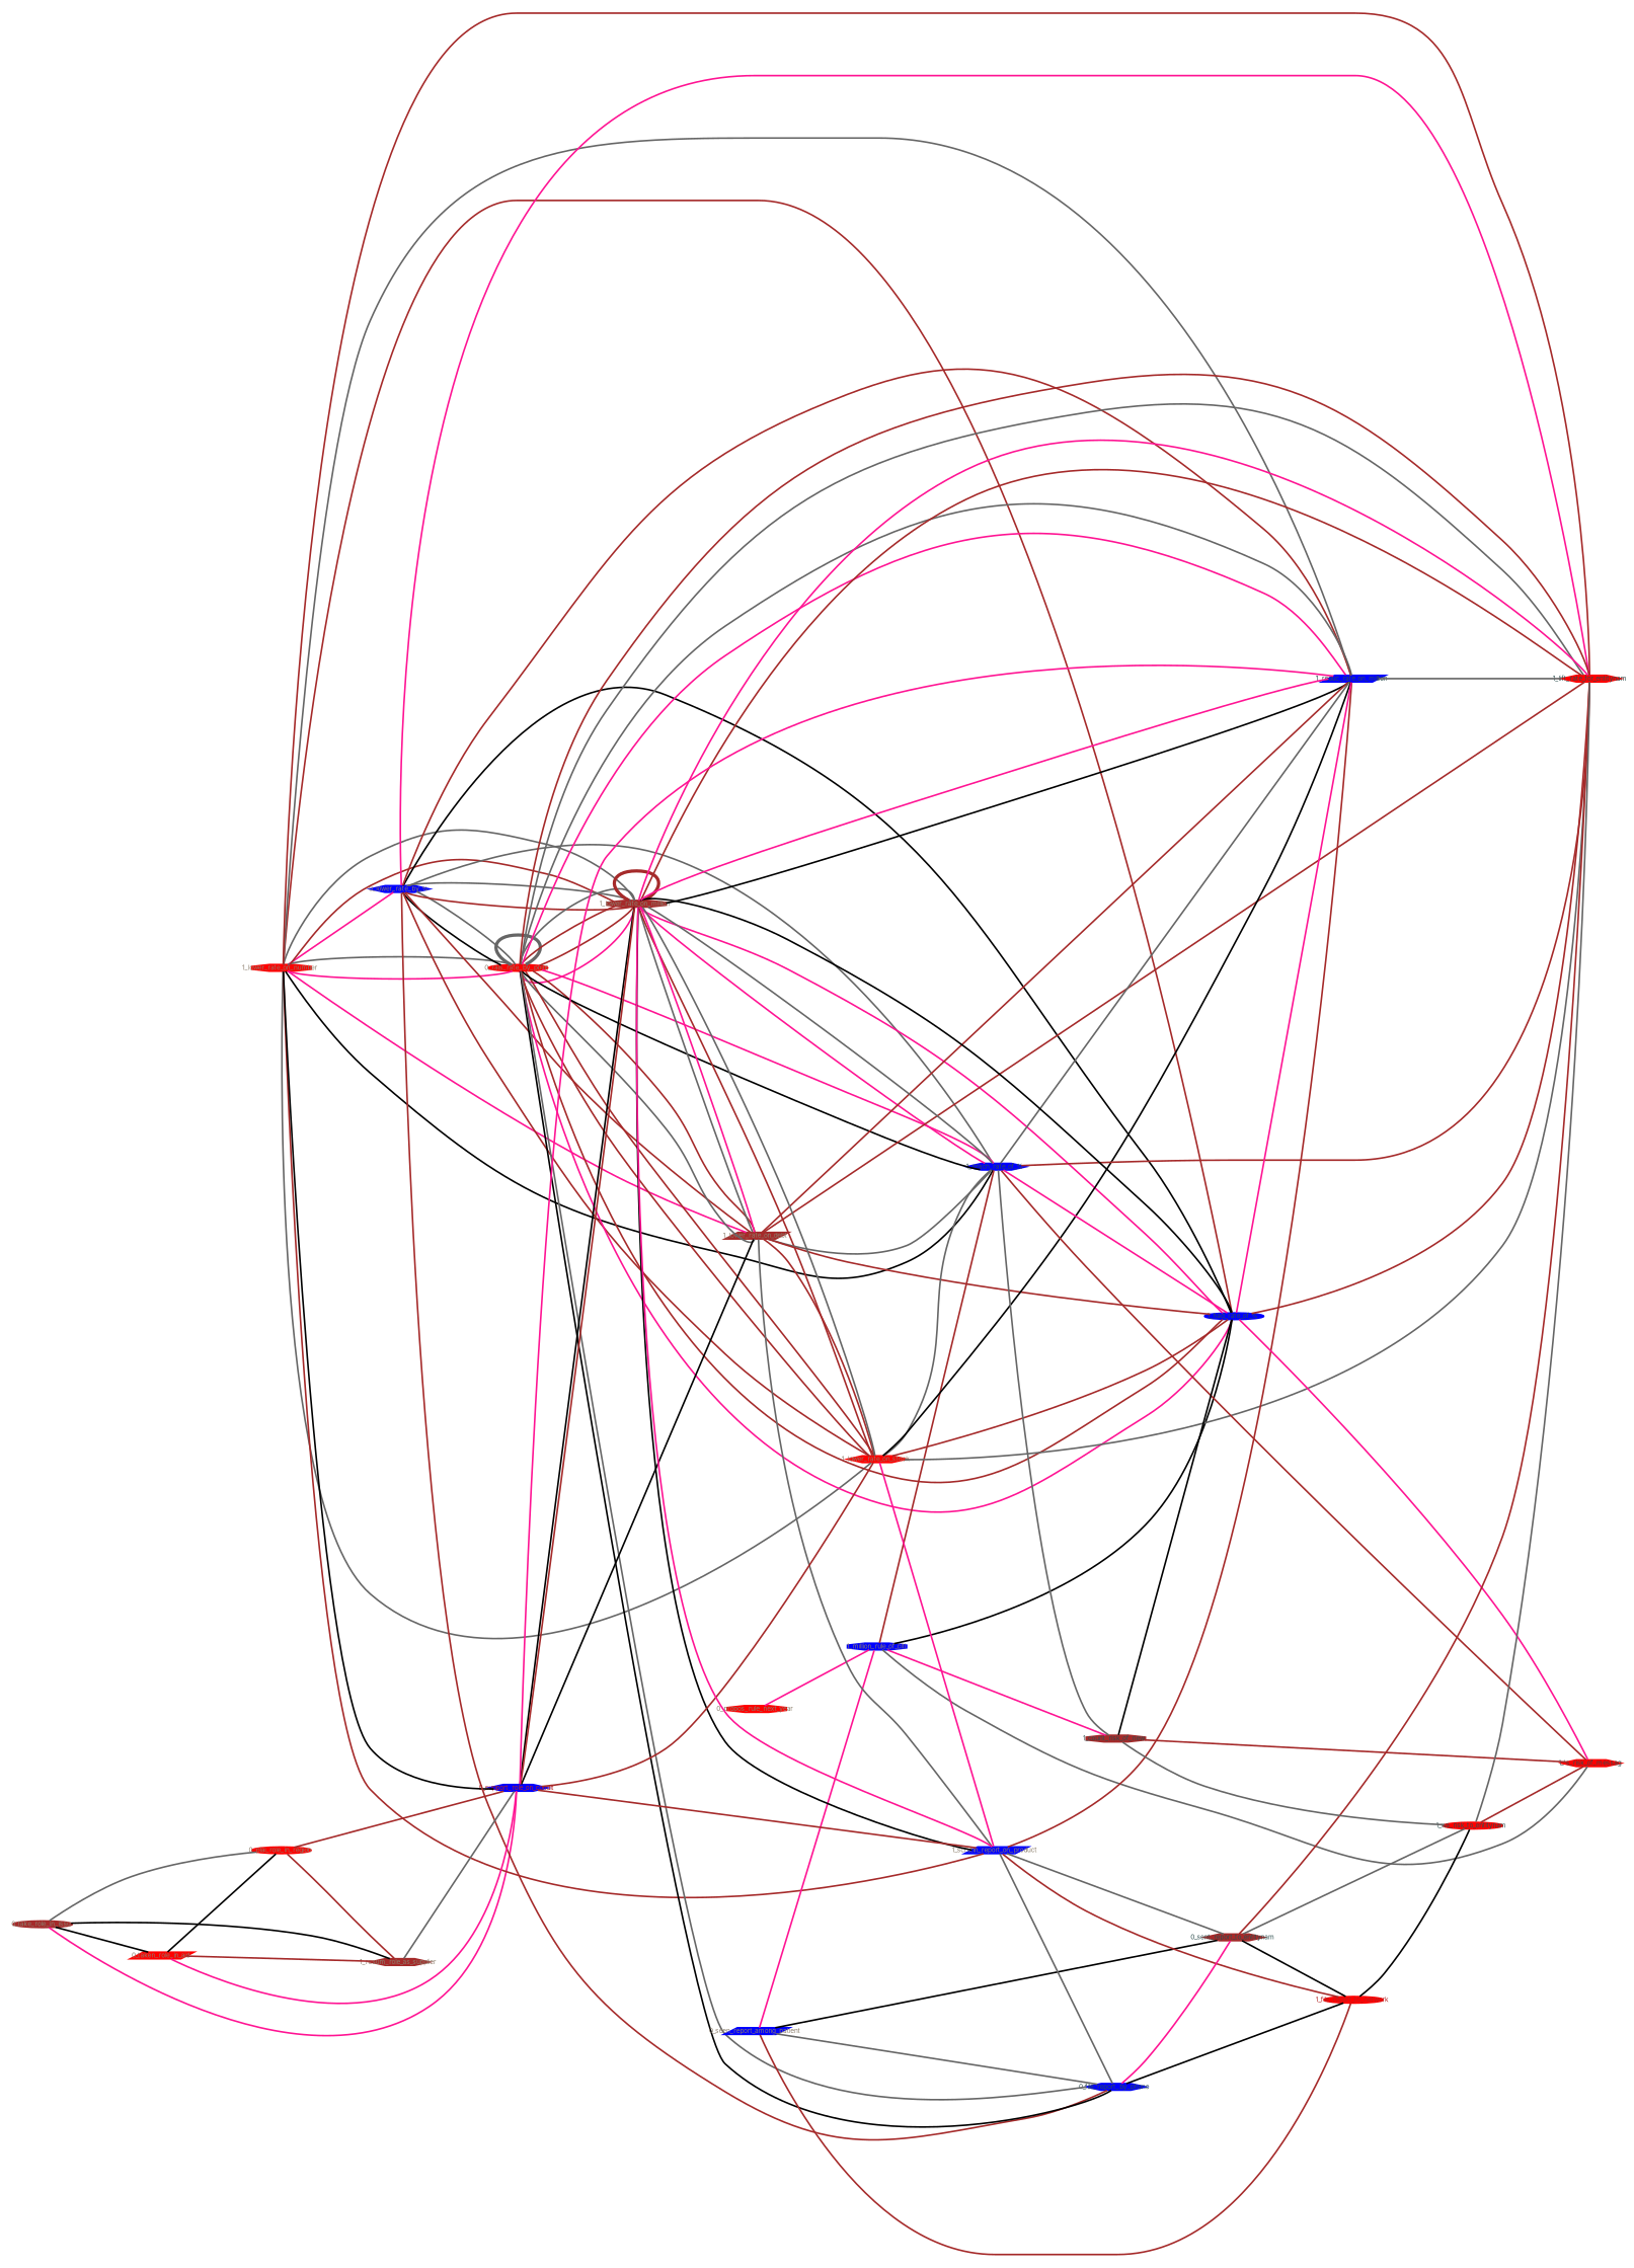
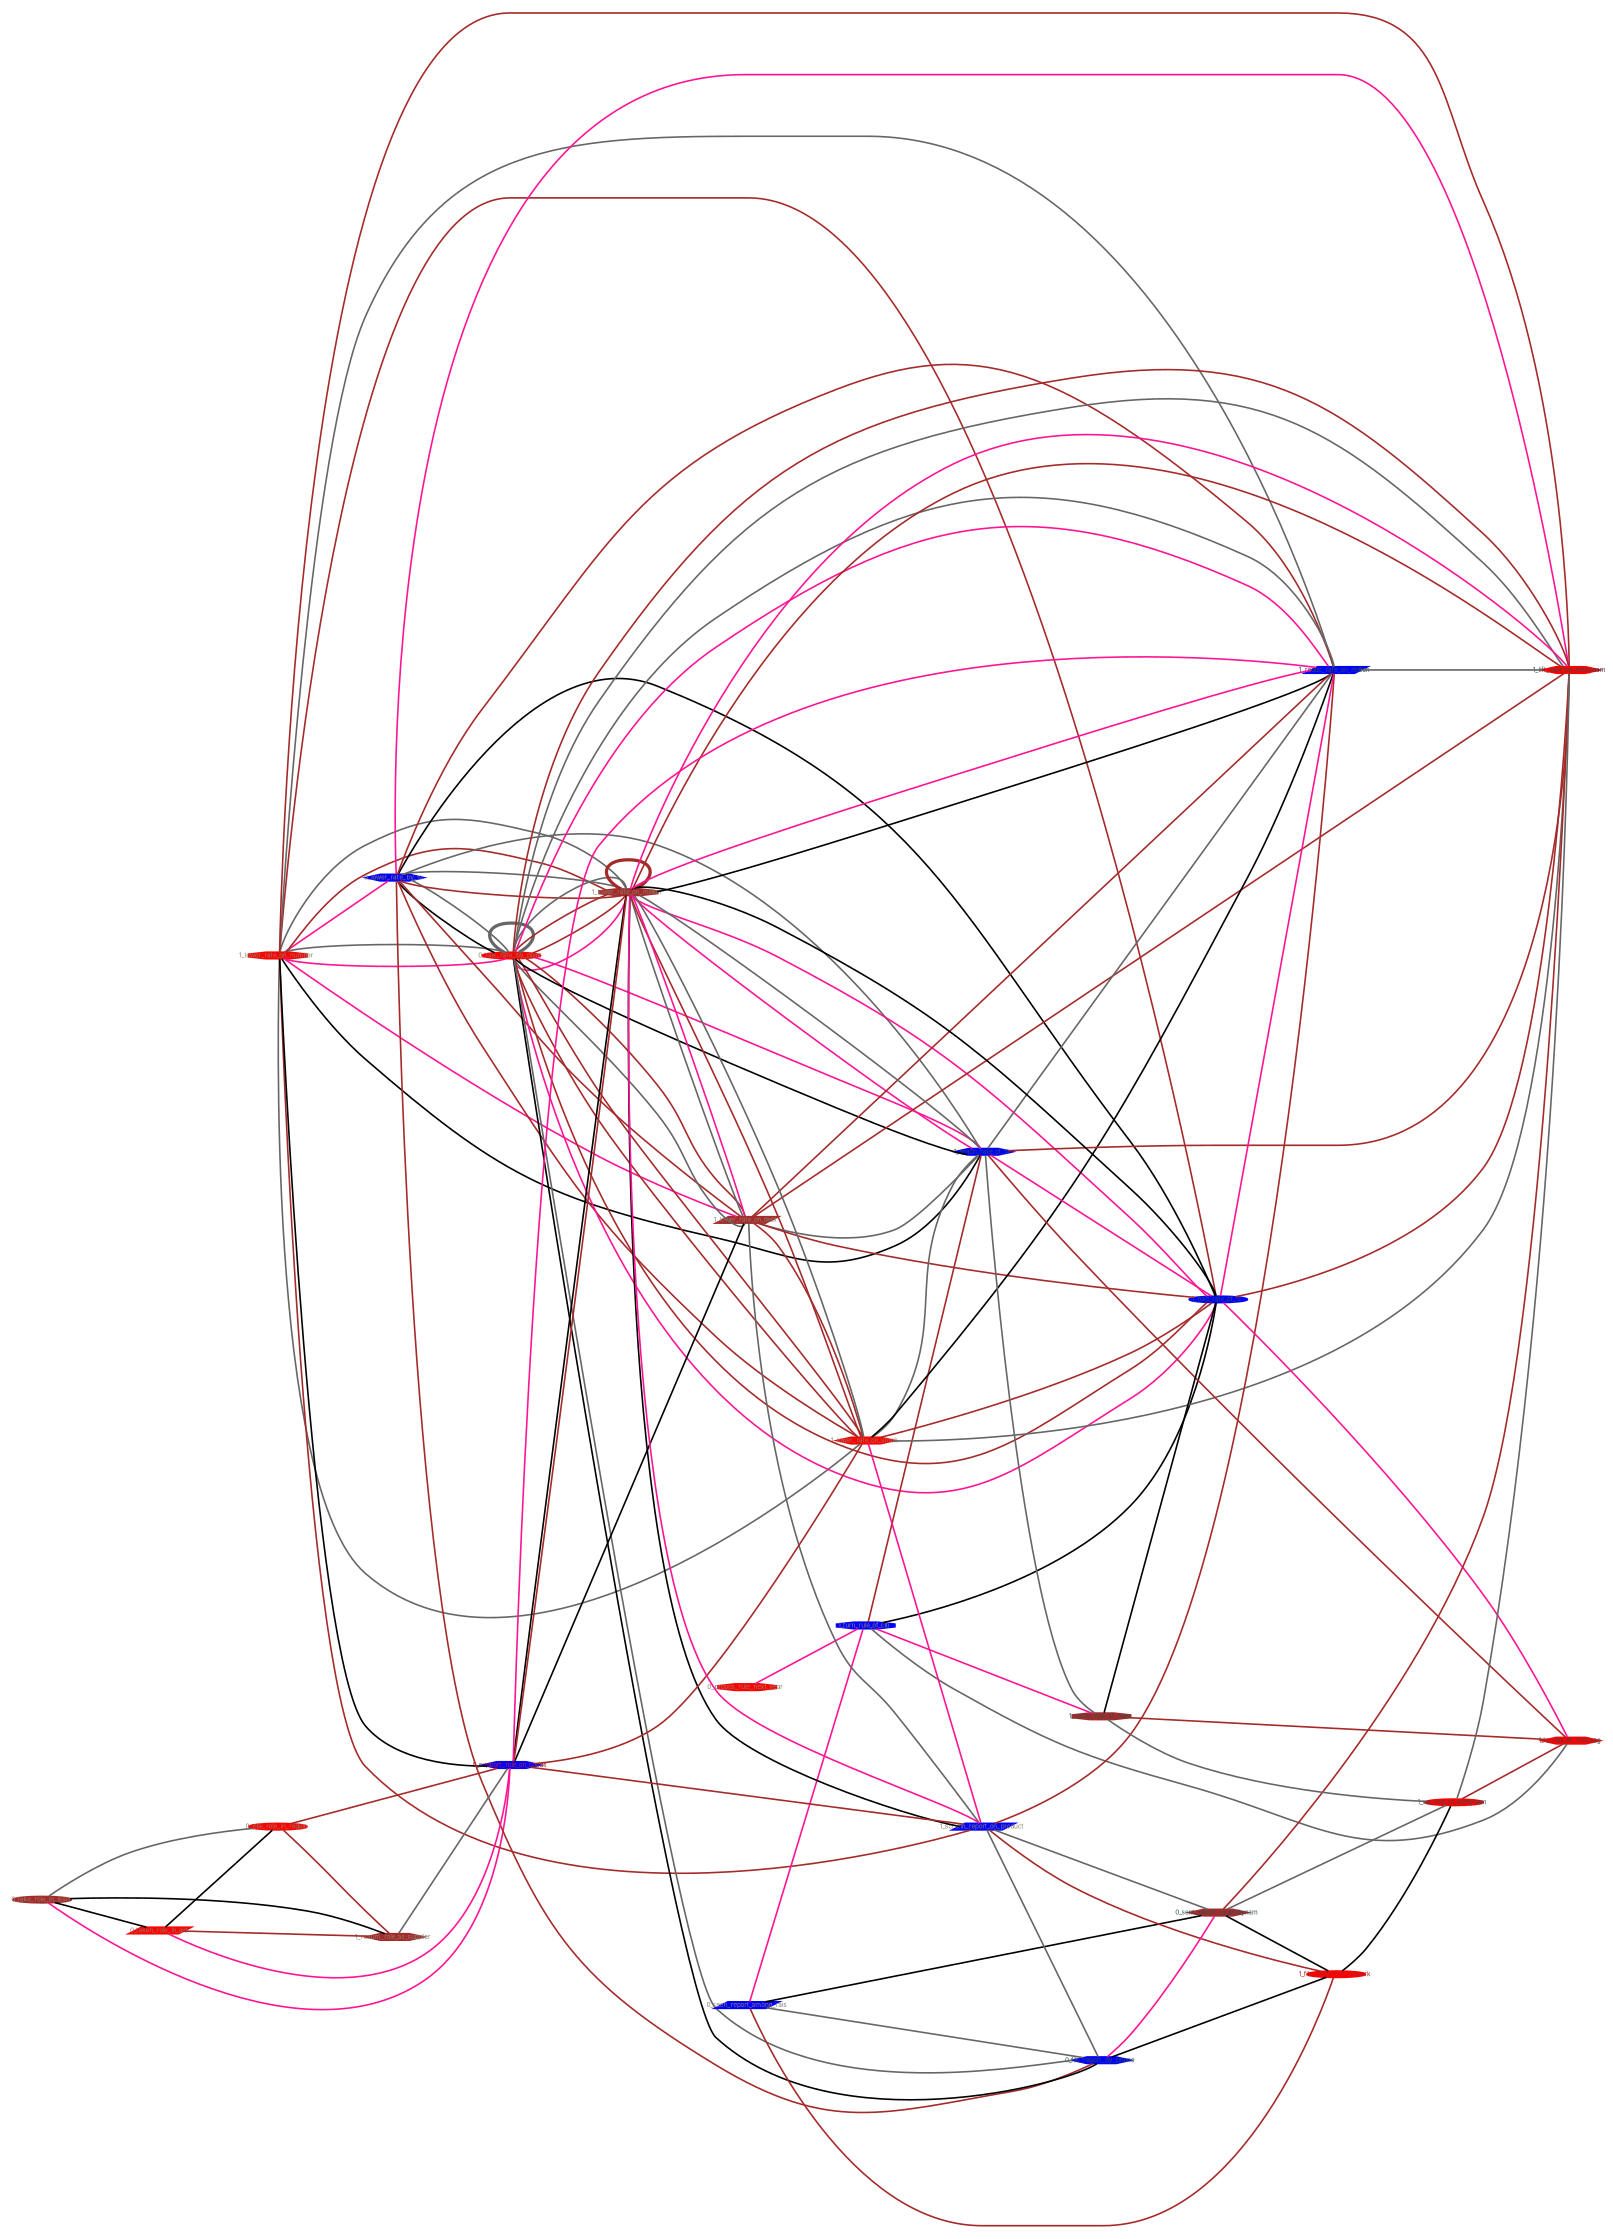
  graph {
    fontname=Inter
    rankdir=LR
    node [color=red fixedsize=true fontcolor="#8b7d6b" fontname=Inter fontsize=4 shape=hexagon style=filled]
    edge [color=brown fontname=Inter w=1]
    "0_take_role_in_issu " [color=brown height=.06 shape=ellipse width=.5]
    "1_lower_rate_on_number " [height=.06 shape=octagon width=.5]
    "0_lower_rate_by_% " [color=blue height=.06 width=.5]
    "0_rais_rate_by_point " [height=.06 shape=ellipse width=.5]
    "0_taken_role_in_aid " [height=.06 shape=parallelogram width=.5]
    "0_plai_role_in_region " [height=.06 shape=ellipse width=.5]
    "1_resum_role_as_supplier " [color=brown height=.06 width=.5]
-   "0_seen_report_among_patient " [color=blue height=.06 shape=parallelogram width=.5]
+   "0_seen_report_among_patient " [color=blue height=.06 shape=parallelogram width=.5 label="0_seen_report_among_rais"]
    "0_propos_rule_next_year " [height=.06 shape=octagon width=.5]
    "1_lower_rate_on_million " [color=brown height=.06 shape=octagon width=.5]
    "1_lower_rate_on_debt " [color=brown height=.06 shape=parallelogram width=.5]
-   "1_turn_rule_of_citi " [color=blue height=.06 shape=octagon width=.5 label="1_million_rule_of_citi"]
+   "1_turn_rule_of_citi " [color=blue height=.06 shape=octagon width=.5]
    "1_lower_rate_on_stock " [height=.06 width=.5]
    "1_scrutin_report_on_product " [color=blue height=.06 shape=parallelogram width=.5]
    "1_file_report_to_network " [fontcolor="#b22222" height=.06 shape=ellipse width=.5]
    "0_support_role_on_condit " [color=blue fontcolor="#b22222" height=.06 width=.5]
    "1_reach_rate_of_% " [color=blue fontcolor="#2f4f4f" height=.06 width=.5]
    "1_had_rate_of_% " [color=blue fontcolor="#2f4f4f" height=.06 shape=ellipse width=.5]
    "1_reduc_rate_on_million " [color=blue fontcolor="#2f4f4f" height=.06 shape=parallelogram width=.5]
    "1_lift_rate_for_entitynam " [fontcolor="#2f4f4f" height=.06 width=.5]
    "0_file_report_by_phone " [color=blue fontcolor="#2f4f4f" height=.06 width=.5]
    "0_sent_report_to_entitynam " [color=brown fontcolor="#2f4f4f" height=.06 width=.5]
    "1_count_risk_of_new " [color=brown fontcolor="#2f4f4f" height=.06 shape=octagon width=.5]
    "1_'s_risk_of_messag " [fontcolor="#2f4f4f" height=.06 width=.5]
    "1_wa_risk_to_entitynam " [fontcolor="#2f4f4f" height=.06 shape=ellipse width=.5]
    subgraph sub_1 {
      "0_take_role_in_issu "
      "1_lower_rate_on_number "
      "0_lower_rate_by_% "
      "0_rais_rate_by_point "
      "0_taken_role_in_aid "
      "0_plai_role_in_region "
      "1_resum_role_as_supplier "
      "0_seen_report_among_patient "
      "0_propos_rule_next_year "
      "1_lower_rate_on_million "
      "1_lower_rate_on_debt "
      "1_turn_rule_of_citi "
      "1_lower_rate_on_stock "
      "1_scrutin_report_on_product "
    }
    subgraph sub_2 {
      "1_file_report_to_network "
      "0_support_role_on_condit "
    }
    "0_take_role_in_issu " -- "0_taken_role_in_aid " [color=black w=2]
    "0_take_role_in_issu " -- "0_plai_role_in_region " [color=gray40 w=2]
    "0_take_role_in_issu " -- "1_resum_role_as_supplier " [color=black]
    "0_take_role_in_issu " -- "0_support_role_on_condit " [color=deeppink]
    "1_lower_rate_on_number " -- "0_lower_rate_by_% " [color=deeppink w=2]
    "1_lower_rate_on_number " -- "0_rais_rate_by_point " [color=deeppink]
    "1_lower_rate_on_number " -- "0_rais_rate_by_point " [color=gray40]
    "1_lower_rate_on_number " -- "1_lower_rate_on_million " [w=3]
    "1_lower_rate_on_number " -- "1_lower_rate_on_million " [color=gray40 w=3]
    "1_lower_rate_on_number " -- "1_lower_rate_on_debt " [color=deeppink w=3]
    "1_lower_rate_on_number " -- "1_lower_rate_on_stock " [color=gray40 w=3]
    "1_lower_rate_on_number " -- "1_scrutin_report_on_product "
    "1_lower_rate_on_number " -- "0_support_role_on_condit " [color=black]
    "1_lower_rate_on_number " -- "1_reach_rate_of_% " [color=black]
    "1_lower_rate_on_number " -- "1_had_rate_of_% "
    "1_lower_rate_on_number " -- "1_reduc_rate_on_million " [color=gray40 w=2]
    "1_lower_rate_on_number " -- "1_lift_rate_for_entitynam "
    "0_lower_rate_by_% " -- "0_rais_rate_by_point " [color=black w=2]
    "0_lower_rate_by_% " -- "0_rais_rate_by_point " [color=gray40 w=2]
    "0_lower_rate_by_% " -- "1_lower_rate_on_million " [w=2]
    "0_lower_rate_by_% " -- "1_lower_rate_on_million " [color=gray40 w=2]
    "0_lower_rate_by_% " -- "1_lower_rate_on_debt " [w=2]
    "0_lower_rate_by_% " -- "1_lower_rate_on_stock " [w=2]
    "0_lower_rate_by_% " -- "1_reach_rate_of_% " [color=gray40 w=2]
    "0_lower_rate_by_% " -- "1_had_rate_of_% " [color=black w=2]
    "0_lower_rate_by_% " -- "1_reduc_rate_on_million "
    "0_lower_rate_by_% " -- "1_lift_rate_for_entitynam " [color=deeppink]
    "0_lower_rate_by_% " -- "0_file_report_by_phone "
    "0_rais_rate_by_point " -- "0_rais_rate_by_point " [color=gray40 style=bold w=4]
    "0_rais_rate_by_point " -- "1_lower_rate_on_million " [color=deeppink]
    "0_rais_rate_by_point " -- "1_lower_rate_on_million "
    "0_rais_rate_by_point " -- "1_lower_rate_on_million "
    "0_rais_rate_by_point " -- "1_lower_rate_on_million " [color=gray40]
    "0_rais_rate_by_point " -- "1_lower_rate_on_debt " [color=gray40]
    "0_rais_rate_by_point " -- "1_lower_rate_on_debt "
    "0_rais_rate_by_point " -- "1_lower_rate_on_stock "
    "0_rais_rate_by_point " -- "1_lower_rate_on_stock "
    "0_rais_rate_by_point " -- "1_reach_rate_of_% " [color=black]
    "0_rais_rate_by_point " -- "1_reach_rate_of_% " [color=deeppink]
    "0_rais_rate_by_point " -- "1_had_rate_of_% " [color=deeppink]
    "0_rais_rate_by_point " -- "1_had_rate_of_% "
    "0_rais_rate_by_point " -- "1_reduc_rate_on_million " [color=deeppink]
    "0_rais_rate_by_point " -- "1_reduc_rate_on_million " [color=gray40]
    "0_rais_rate_by_point " -- "1_lift_rate_for_entitynam " [color=gray40]
    "0_rais_rate_by_point " -- "1_lift_rate_for_entitynam "
    "0_rais_rate_by_point " -- "0_file_report_by_phone " [color=black]
    "0_rais_rate_by_point " -- "0_file_report_by_phone " [color=gray40]
    "0_taken_role_in_aid " -- "0_plai_role_in_region " [color=black w=2]
    "0_taken_role_in_aid " -- "1_resum_role_as_supplier "
    "0_taken_role_in_aid " -- "0_support_role_on_condit " [color=deeppink]
    "0_plai_role_in_region " -- "1_resum_role_as_supplier "
    "0_plai_role_in_region " -- "0_support_role_on_condit "
    "1_resum_role_as_supplier " -- "0_support_role_on_condit " [color=gray40]
    "0_seen_report_among_patient " -- "1_turn_rule_of_citi " [color=deeppink]
    "0_seen_report_among_patient " -- "1_file_report_to_network "
    "0_seen_report_among_patient " -- "0_file_report_by_phone " [color=gray40]
    "0_seen_report_among_patient " -- "0_sent_report_to_entitynam " [color=black]
    "0_propos_rule_next_year " -- "1_turn_rule_of_citi " [color=deeppink]
    "1_lower_rate_on_million " -- "1_lower_rate_on_million " [style=bold w=4]
    "1_lower_rate_on_million " -- "1_lower_rate_on_debt " [color=gray40 w=3]
    "1_lower_rate_on_million " -- "1_lower_rate_on_stock " [w=3]
    "1_lower_rate_on_million " -- "1_scrutin_report_on_product " [color=black]
    "1_lower_rate_on_million " -- "0_support_role_on_condit " [color=black]
    "1_lower_rate_on_million " -- "1_reach_rate_of_% " [color=deeppink]
    "1_lower_rate_on_million " -- "1_had_rate_of_% " [color=deeppink]
    "1_lower_rate_on_million " -- "1_reduc_rate_on_million " [color=black w=3]
    "1_lower_rate_on_million " -- "1_lift_rate_for_entitynam "
    "1_lower_rate_on_million " -- "1_lift_rate_for_entitynam " [color=deeppink]
    "1_lower_rate_on_debt " -- "1_lower_rate_on_million " [color=deeppink w=3]
    "1_lower_rate_on_debt " -- "1_lower_rate_on_stock " [w=3]
    "1_lower_rate_on_debt " -- "1_scrutin_report_on_product " [color=gray40]
    "1_lower_rate_on_debt " -- "0_support_role_on_condit " [color=black]
    "1_lower_rate_on_debt " -- "1_reach_rate_of_% " [color=gray40]
    "1_lower_rate_on_debt " -- "1_had_rate_of_% "
    "1_lower_rate_on_debt " -- "1_reduc_rate_on_million " [w=2]
    "1_lower_rate_on_debt " -- "1_lift_rate_for_entitynam "
    "1_turn_rule_of_citi " -- "1_reach_rate_of_% "
    "1_turn_rule_of_citi " -- "1_had_rate_of_% " [color=black]
    "1_turn_rule_of_citi " -- "1_count_risk_of_new " [color=deeppink]
    "1_turn_rule_of_citi " -- "1_'s_risk_of_messag " [color=gray40]
    "1_lower_rate_on_stock " -- "1_lower_rate_on_million " [color=gray40 w=3]
    "1_lower_rate_on_stock " -- "1_scrutin_report_on_product " [color=deeppink]
    "1_lower_rate_on_stock " -- "0_support_role_on_condit "
    "1_lower_rate_on_stock " -- "1_reach_rate_of_% " [color=gray40]
    "1_lower_rate_on_stock " -- "1_had_rate_of_% "
    "1_lower_rate_on_stock " -- "1_reduc_rate_on_million " [color=black w=2]
    "1_lower_rate_on_stock " -- "1_lift_rate_for_entitynam " [color=gray40]
    "1_scrutin_report_on_product " -- "1_lower_rate_on_million " [color=deeppink]
    "1_scrutin_report_on_product " -- "1_file_report_to_network "
    "1_scrutin_report_on_product " -- "0_support_role_on_condit "
    "1_scrutin_report_on_product " -- "1_reduc_rate_on_million "
    "1_scrutin_report_on_product " -- "0_file_report_by_phone " [color=gray40]
    "1_scrutin_report_on_product " -- "0_sent_report_to_entitynam " [color=gray40]
    "1_file_report_to_network " -- "1_wa_risk_to_entitynam " [color=black]
    "0_support_role_on_condit " -- "1_lower_rate_on_million "
    "1_reach_rate_of_% " -- "1_lower_rate_on_million " [color=gray40]
    "1_reach_rate_of_% " -- "1_had_rate_of_% " [color=deeppink w=3]
    "1_reach_rate_of_% " -- "1_reduc_rate_on_million " [color=gray40]
    "1_reach_rate_of_% " -- "1_lift_rate_for_entitynam "
    "1_reach_rate_of_% " -- "1_count_risk_of_new " [color=gray40]
    "1_reach_rate_of_% " -- "1_'s_risk_of_messag "
    "1_had_rate_of_% " -- "1_lower_rate_on_million " [color=black]
    "1_had_rate_of_% " -- "1_reduc_rate_on_million " [color=deeppink]
    "1_had_rate_of_% " -- "1_lift_rate_for_entitynam "
    "1_had_rate_of_% " -- "1_'s_risk_of_messag " [color=deeppink]
    "1_reduc_rate_on_million " -- "1_lower_rate_on_million " [color=deeppink w=3]
    "1_reduc_rate_on_million " -- "0_support_role_on_condit " [color=deeppink]
    "1_reduc_rate_on_million " -- "1_lift_rate_for_entitynam " [color=gray40]
    "0_file_report_by_phone " -- "1_file_report_to_network " [color=black w=2]
    "0_file_report_by_phone " -- "0_sent_report_to_entitynam " [color=deeppink]
    "0_sent_report_to_entitynam " -- "1_file_report_to_network " [color=black w=2]
    "0_sent_report_to_entitynam " -- "1_lift_rate_for_entitynam "
    "0_sent_report_to_entitynam " -- "1_wa_risk_to_entitynam " [color=gray40 w=2]
    "1_count_risk_of_new " -- "1_had_rate_of_% " [color=black]
    "1_count_risk_of_new " -- "1_'s_risk_of_messag " [w=2]
    "1_count_risk_of_new " -- "1_wa_risk_to_entitynam " [color=gray40]
    "1_wa_risk_to_entitynam " -- "1_lift_rate_for_entitynam " [color=gray40]
    "1_wa_risk_to_entitynam " -- "1_'s_risk_of_messag "
  }
